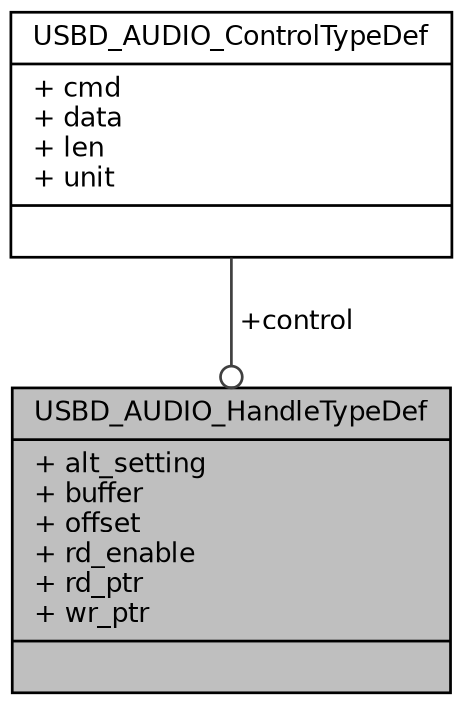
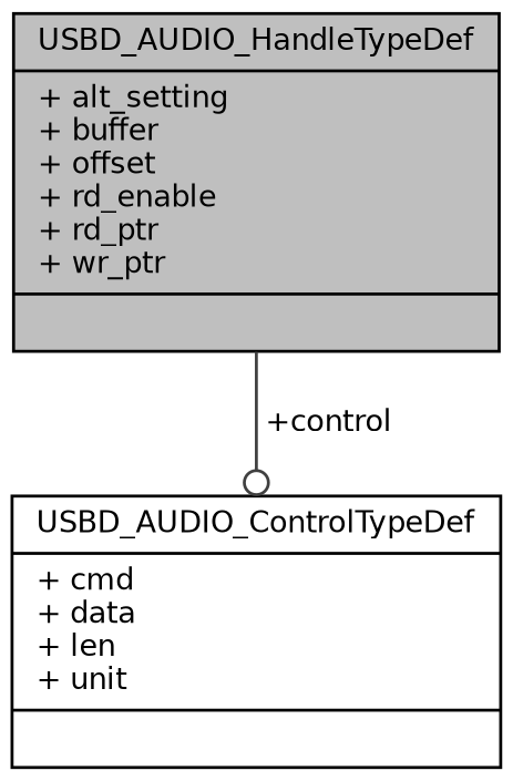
  digraph {
    node [color=black fontname=Helvetica fontsize=10 shape=record style=filled]
    n1 [fillcolor=grey75 fontcolor=black height=0.2 label="{USBD_AUDIO_HandleTypeDef\n|+ alt_setting\l+ buffer\l+ offset\l+ rd_enable\l+ rd_ptr\l+ wr_ptr\l|}" width=0.4]
    n2 [fillcolor=white height=0.2 label="{USBD_AUDIO_ControlTypeDef\n|+ cmd\l+ data\l+ len\l+ unit\l|}" width=0.4]
-   n2 -> n1 [arrowhead=odot color=grey25 fontname=Helvetica fontsize=10 label=" +control" labelfontname=Helvetica labelfontsize=10 style=solid]
+   n1 -> n2 [arrowhead=odot color=grey25 fontname=Helvetica fontsize=10 label=" +control" labelfontname=Helvetica labelfontsize=10 style=solid]
  }
